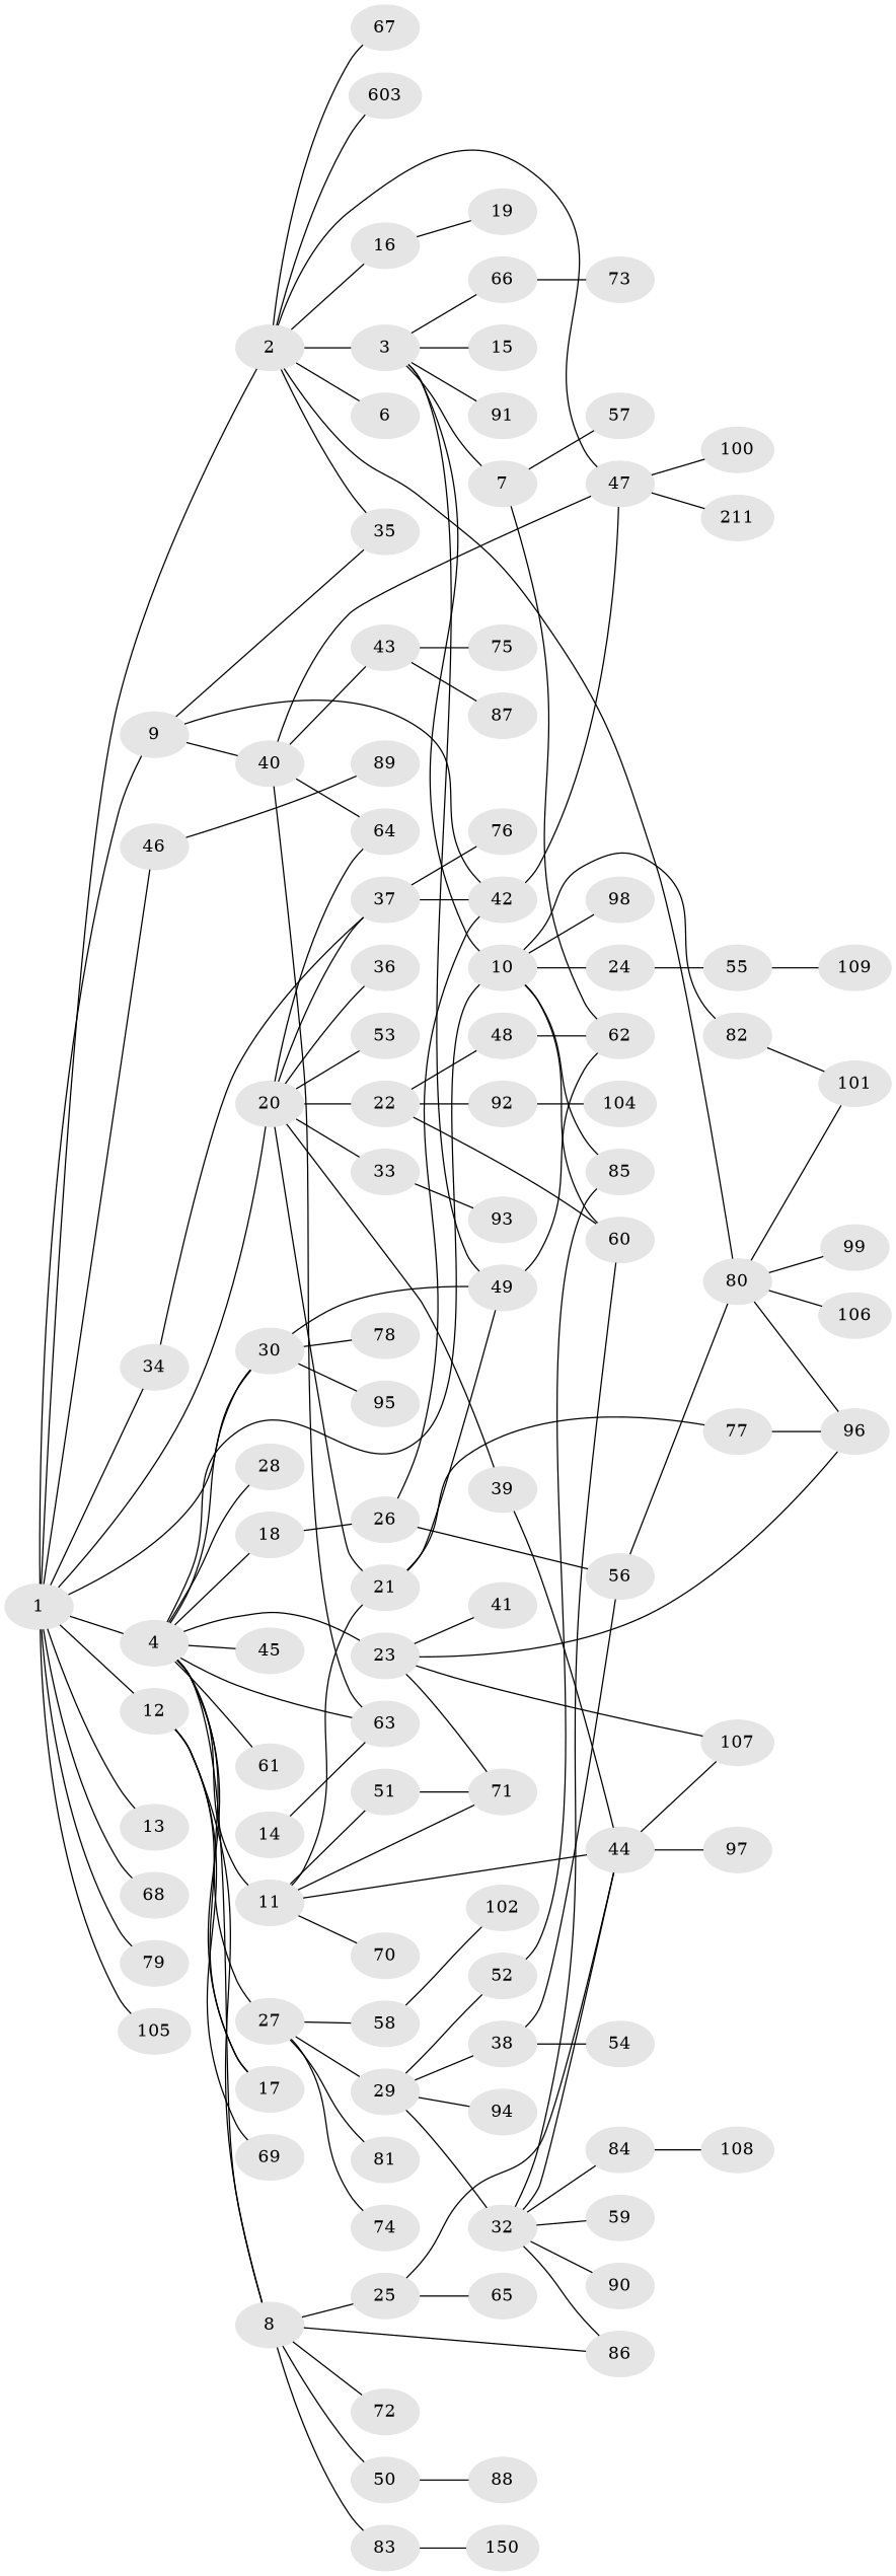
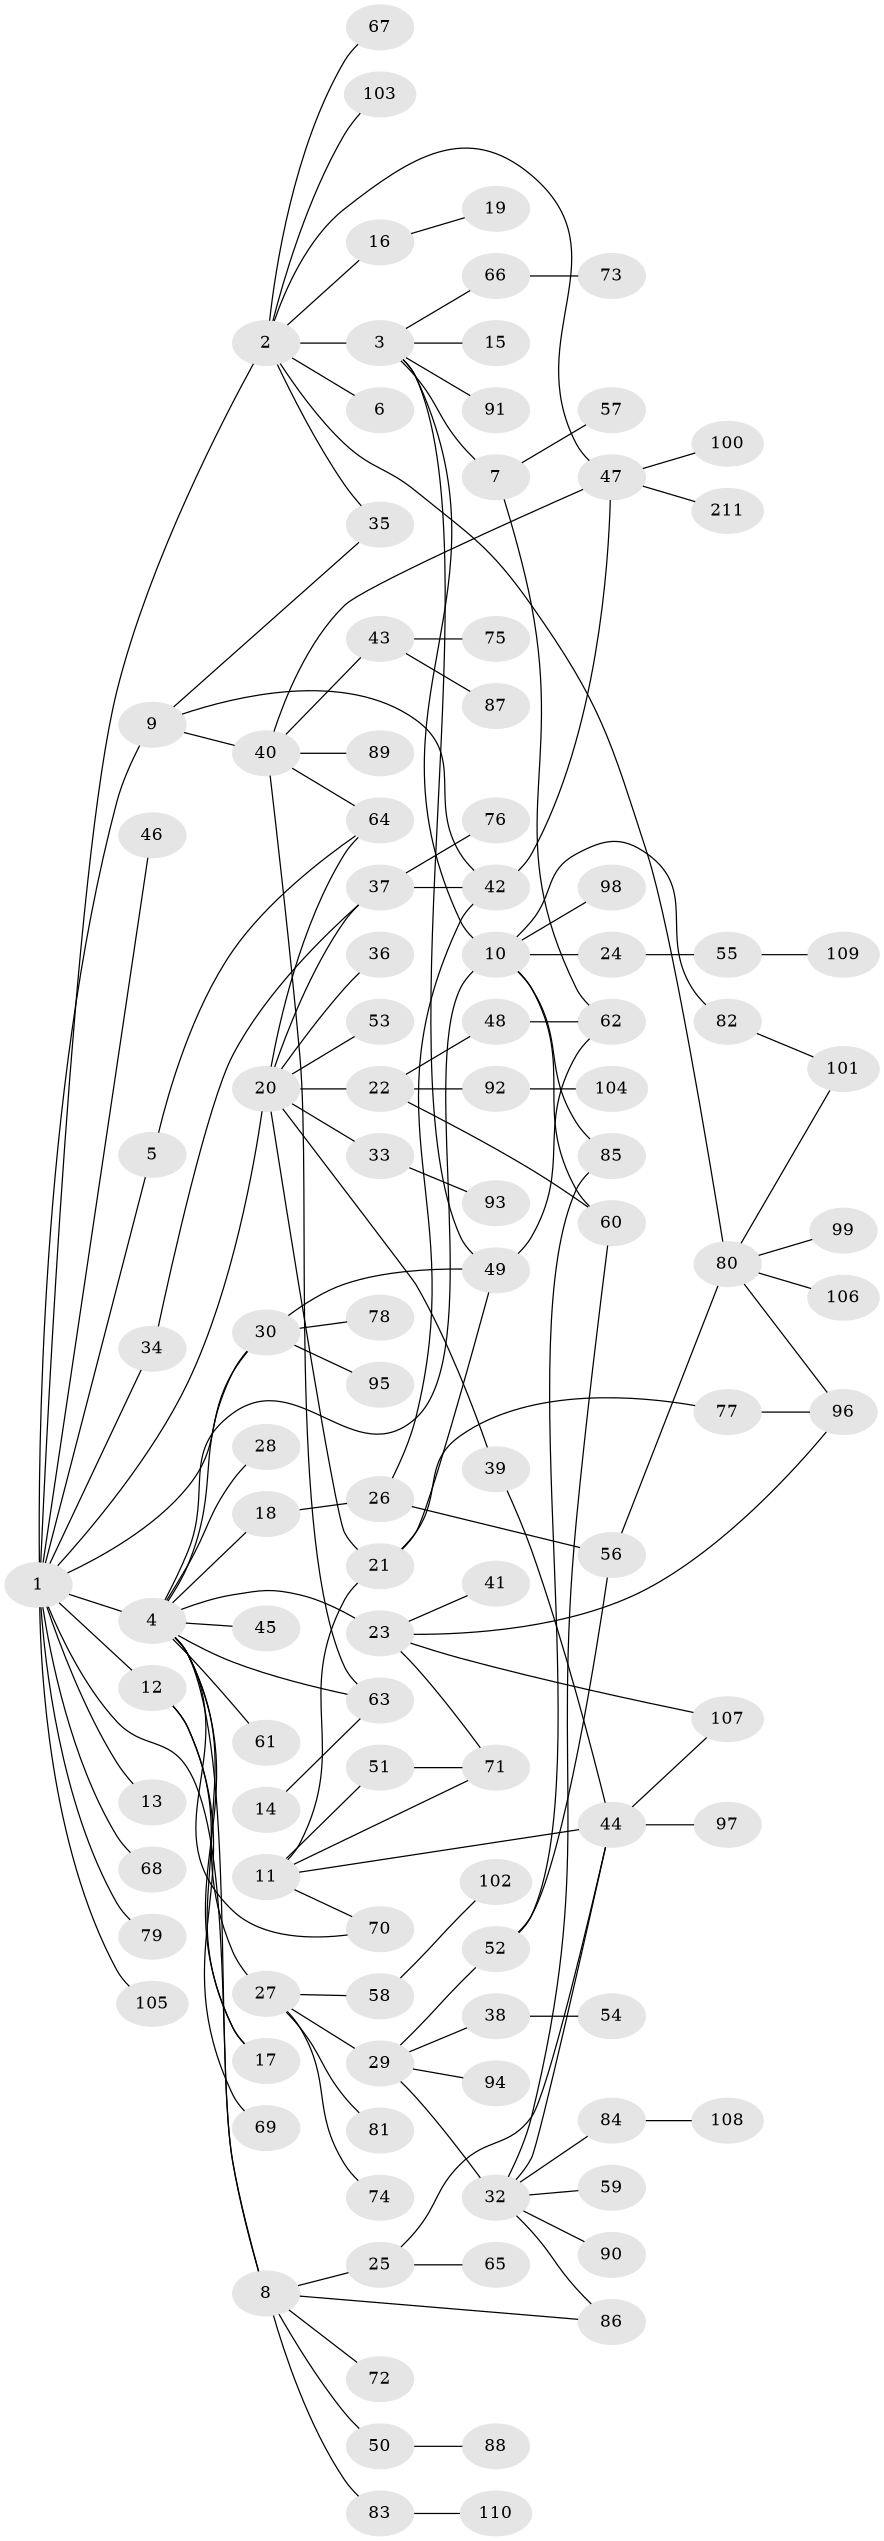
  graph {
    rankdir=LR
    node [color=gray90 style=filled]
    1
    2
    4
+   5
    8
    9
    12
    13
    20
    30
    34
    46
    68
    79
    105
    3
    6
    16
    35
    47
    67
    80
-   103 [label=603]
+   103
    10
    11
    17
    18
    23
    27
    28
    45
    61
    63
    64
    25
    50
    72
    83
    86
    40
    42
    69
    21
    22
    33
    36
    37
    39
    53
    49
    78
    95
    7
    15
    66
    91
    19
    100
    n59 [label=211]
    96
    99
    101
    106
    57
    62
    24
    60
    82
    85
    98
    73
    44
    51
    70
    71
    14
    26
    41
    107
    29
    58
    74
    81
    65
    88
-   110 [label=150]
+   110
    43
    89
    55
    77
    97
    56
    48
    92
    93
    76
    104
    109
    32
    38
    52
    94
    102
    59
    84
    90
    54
    108
    75
    87
    1 -- 2
    1 -- 4
-   12 -- 8
+   1 -- 5
+   1 -- 8
    1 -- 9
    1 -- 12
    1 -- 13
    1 -- 20
    1 -- 30
    1 -- 34
    1 -- 46
    1 -- 68
    1 -- 79
    1 -- 105
    2 -- 3
    2 -- 6
    2 -- 16
    2 -- 35
    2 -- 47
    2 -- 67
    2 -- 80
    2 -- 103
    4 -- 8
    4 -- 30
    4 -- 10
-   4 -- 11
+   4 -- 70
    4 -- 17
    4 -- 18
    4 -- 23
    4 -- 27
    4 -- 28
    4 -- 45
    4 -- 61
    4 -- 63
+   5 -- 64
    8 -- 25
    8 -- 50
    8 -- 72
    8 -- 83
    8 -- 86
    9 -- 35
    9 -- 40
    9 -- 42
    12 -- 17
    12 -- 69
    20 -- 64
    20 -- 21
    20 -- 22
    20 -- 33
    20 -- 36
    20 -- 37
    20 -- 39
    20 -- 53
    30 -- 49
    30 -- 78
    30 -- 95
    34 -- 37
    3 -- 10
    3 -- 49
    3 -- 7
    3 -- 15
    3 -- 66
    3 -- 91
    16 -- 19
    47 -- 100
    47 -- n59
    80 -- 96
    80 -- 99
    80 -- 101
    80 -- 106
    10 -- 24
    10 -- 60
    10 -- 82
    10 -- 85
    10 -- 98
    11 -- 21
    11 -- 44
    11 -- 51
    11 -- 70
    11 -- 71
    18 -- 26
    23 -- 96
    23 -- 71
    23 -- 41
    23 -- 107
    27 -- 29
    27 -- 58
    27 -- 74
    27 -- 81
    25 -- 44
    25 -- 65
    50 -- 88
    83 -- 110
    40 -- 47
    40 -- 63
    40 -- 64
    40 -- 43
-   46 -- 89
+   40 -- 89
    42 -- 47
    21 -- 49
    21 -- 77
    22 -- 60
    22 -- 48
    22 -- 92
    33 -- 93
    37 -- 42
    37 -- 76
    39 -- 44
    49 -- 62
    7 -- 57
    7 -- 62
    66 -- 73
    24 -- 55
    82 -- 101
    44 -- 107
    44 -- 97
    51 -- 71
    14 -- 63
    26 -- 42
    26 -- 56
    29 -- 32
    29 -- 38
    29 -- 52
    29 -- 94
    58 -- 102
    43 -- 75
    43 -- 87
    55 -- 109
    77 -- 96
    56 -- 80
    48 -- 62
    92 -- 104
    32 -- 86
    32 -- 60
    32 -- 44
    32 -- 59
    32 -- 84
    32 -- 90
    38 -- 54
    52 -- 85
-   38 -- 56
+   52 -- 56
    84 -- 108
  }
